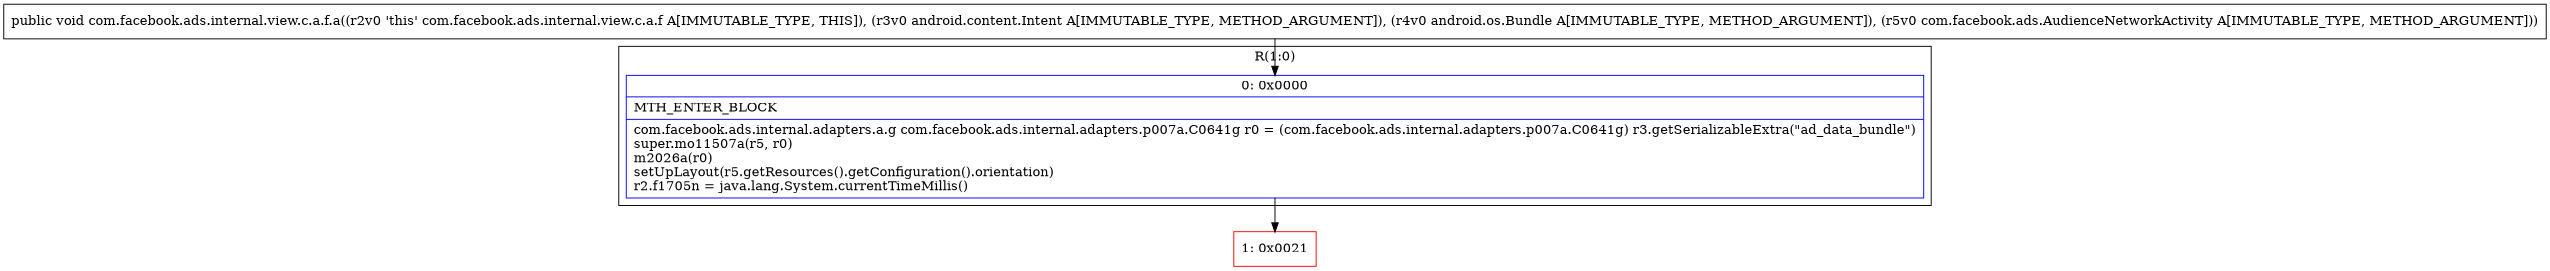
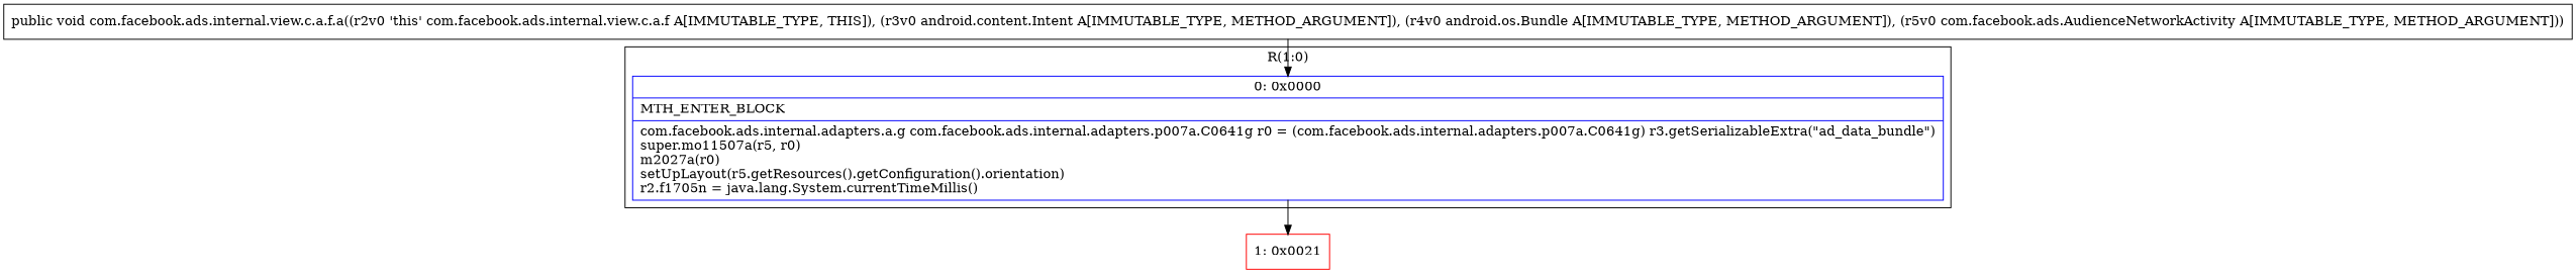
  digraph {
    node [shape=record]
-   n1 [color=blue label="{0\:\ 0x0000|MTH_ENTER_BLOCK\l|com.facebook.ads.internal.adapters.a.g com.facebook.ads.internal.adapters.p007a.C0641g r0 = (com.facebook.ads.internal.adapters.p007a.C0641g) r3.getSerializableExtra(\"ad_data_bundle\")\lsuper.mo11507a(r5, r0)\lm2026a(r0)\lsetUpLayout(r5.getResources().getConfiguration().orientation)\lr2.f1705n = java.lang.System.currentTimeMillis()\l}"]
+   n1 [color=blue label="{0\:\ 0x0000|MTH_ENTER_BLOCK\l|com.facebook.ads.internal.adapters.a.g com.facebook.ads.internal.adapters.p007a.C0641g r0 = (com.facebook.ads.internal.adapters.p007a.C0641g) r3.getSerializableExtra(\"ad_data_bundle\")\lsuper.mo11507a(r5, r0)\lm2027a(r0)\lsetUpLayout(r5.getResources().getConfiguration().orientation)\lr2.f1705n = java.lang.System.currentTimeMillis()\l}"]
    n2 [color=red label="{1\:\ 0x0021}"]
    n3 [label="{public void com.facebook.ads.internal.view.c.a.f.a((r2v0 'this' com.facebook.ads.internal.view.c.a.f A[IMMUTABLE_TYPE, THIS]), (r3v0 android.content.Intent A[IMMUTABLE_TYPE, METHOD_ARGUMENT]), (r4v0 android.os.Bundle A[IMMUTABLE_TYPE, METHOD_ARGUMENT]), (r5v0 com.facebook.ads.AudienceNetworkActivity A[IMMUTABLE_TYPE, METHOD_ARGUMENT])) }"]
    subgraph cluster_1 {
      label="R(1:0)"
      n1
    }
    n1 -> n2
    n3 -> n1
  }
